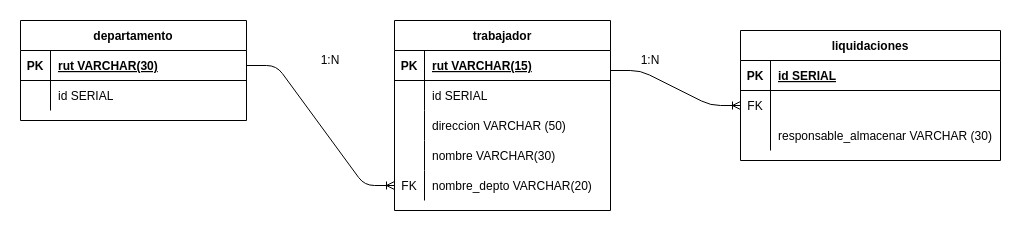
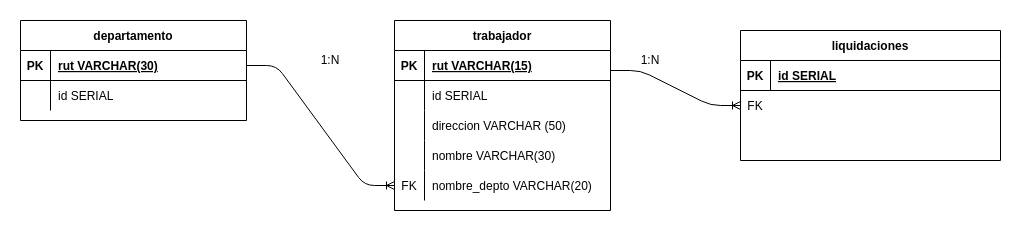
  <mxCell id="0" />
  <mxCell id="1" parent="0" />
  <mxCell id="2" value="trabajador" style="shape=table;startSize=30;container=1;collapsible=1;childLayout=tableLayout;fixedRows=1;rowLines=0;fontStyle=1;align=center;resizeLast=1;" vertex="1" parent="1"><mxGeometry x="394" y="20" width="216" height="190" as="geometry" /></mxCell>
  <mxCell id="3" value="" style="shape=partialRectangle;collapsible=0;dropTarget=0;pointerEvents=0;fillColor=none;top=0;left=0;bottom=1;right=0;points=[[0,0.5],[1,0.5]];portConstraint=eastwest;" vertex="1" parent="2"><mxGeometry y="30" width="216" height="30" as="geometry" /></mxCell>
  <mxCell id="4" value="PK" style="shape=partialRectangle;connectable=0;fillColor=none;top=0;left=0;bottom=0;right=0;fontStyle=1;overflow=hidden;" vertex="1" parent="3"><mxGeometry width="30" height="30" as="geometry" /></mxCell>
  <mxCell id="5" value="rut VARCHAR(15)" style="shape=partialRectangle;connectable=0;fillColor=none;top=0;left=0;bottom=0;right=0;align=left;spacingLeft=6;fontStyle=5;overflow=hidden;" vertex="1" parent="3"><mxGeometry x="30" width="186" height="30" as="geometry" /></mxCell>
  <mxCell id="6" value="" style="shape=partialRectangle;collapsible=0;dropTarget=0;pointerEvents=0;fillColor=none;top=0;left=0;bottom=0;right=0;points=[[0,0.5],[1,0.5]];portConstraint=eastwest;" vertex="1" parent="2"><mxGeometry y="60" width="216" height="30" as="geometry" /></mxCell>
  <mxCell id="7" value="" style="shape=partialRectangle;connectable=0;fillColor=none;top=0;left=0;bottom=0;right=0;editable=1;overflow=hidden;" vertex="1" parent="6"><mxGeometry width="30" height="30" as="geometry" /></mxCell>
  <mxCell id="8" value="id SERIAL" style="shape=partialRectangle;connectable=0;fillColor=none;top=0;left=0;bottom=0;right=0;align=left;spacingLeft=6;overflow=hidden;" vertex="1" parent="6"><mxGeometry x="30" width="186" height="30" as="geometry" /></mxCell>
  <mxCell id="9" value="" style="shape=partialRectangle;collapsible=0;dropTarget=0;pointerEvents=0;fillColor=none;top=0;left=0;bottom=0;right=0;points=[[0,0.5],[1,0.5]];portConstraint=eastwest;" vertex="1" parent="2"><mxGeometry y="90" width="216" height="30" as="geometry" /></mxCell>
  <mxCell id="10" value="" style="shape=partialRectangle;connectable=0;fillColor=none;top=0;left=0;bottom=0;right=0;editable=1;overflow=hidden;" vertex="1" parent="9"><mxGeometry width="30" height="30" as="geometry" /></mxCell>
  <mxCell id="11" value="direccion VARCHAR (50)" style="shape=partialRectangle;connectable=0;fillColor=none;top=0;left=0;bottom=0;right=0;align=left;spacingLeft=6;overflow=hidden;" vertex="1" parent="9"><mxGeometry x="30" width="186" height="30" as="geometry" /></mxCell>
  <mxCell id="12" value="" style="shape=partialRectangle;collapsible=0;dropTarget=0;pointerEvents=0;fillColor=none;top=0;left=0;bottom=0;right=0;points=[[0,0.5],[1,0.5]];portConstraint=eastwest;" vertex="1" parent="2"><mxGeometry y="120" width="216" height="30" as="geometry" /></mxCell>
  <mxCell id="13" value="" style="shape=partialRectangle;connectable=0;fillColor=none;top=0;left=0;bottom=0;right=0;editable=1;overflow=hidden;" vertex="1" parent="12"><mxGeometry width="30" height="30" as="geometry" /></mxCell>
  <mxCell id="14" value="nombre VARCHAR(30)" style="shape=partialRectangle;connectable=0;fillColor=none;top=0;left=0;bottom=0;right=0;align=left;spacingLeft=6;overflow=hidden;" vertex="1" parent="12"><mxGeometry x="30" width="186" height="30" as="geometry" /></mxCell>
  <mxCell id="15" value="" style="shape=partialRectangle;collapsible=0;dropTarget=0;pointerEvents=0;fillColor=none;top=0;left=0;bottom=0;right=0;points=[[0,0.5],[1,0.5]];portConstraint=eastwest;" vertex="1" parent="2"><mxGeometry y="150" width="216" height="30" as="geometry" /></mxCell>
  <mxCell id="16" value="FK" style="shape=partialRectangle;connectable=0;fillColor=none;top=0;left=0;bottom=0;right=0;editable=1;overflow=hidden;" vertex="1" parent="15"><mxGeometry width="30" height="30" as="geometry" /></mxCell>
  <mxCell id="17" value="nombre_depto VARCHAR(20)" style="shape=partialRectangle;connectable=0;fillColor=none;top=0;left=0;bottom=0;right=0;align=left;spacingLeft=6;overflow=hidden;" vertex="1" parent="15"><mxGeometry x="30" width="186" height="30" as="geometry" /></mxCell>
  <mxCell id="18" value="departamento" style="shape=table;startSize=30;container=1;collapsible=1;childLayout=tableLayout;fixedRows=1;rowLines=0;fontStyle=1;align=center;resizeLast=1;" vertex="1" parent="1"><mxGeometry x="20" y="20" width="226" height="100" as="geometry" /></mxCell>
  <mxCell id="19" value="" style="shape=partialRectangle;collapsible=0;dropTarget=0;pointerEvents=0;fillColor=none;top=0;left=0;bottom=1;right=0;points=[[0,0.5],[1,0.5]];portConstraint=eastwest;" vertex="1" parent="18"><mxGeometry y="30" width="226" height="30" as="geometry" /></mxCell>
  <mxCell id="20" value="PK" style="shape=partialRectangle;connectable=0;fillColor=none;top=0;left=0;bottom=0;right=0;fontStyle=1;overflow=hidden;" vertex="1" parent="19"><mxGeometry width="30" height="30" as="geometry" /></mxCell>
  <mxCell id="21" value="rut VARCHAR(30)" style="shape=partialRectangle;connectable=0;fillColor=none;top=0;left=0;bottom=0;right=0;align=left;spacingLeft=6;fontStyle=5;overflow=hidden;" vertex="1" parent="19"><mxGeometry x="30" width="196" height="30" as="geometry" /></mxCell>
  <mxCell id="22" value="" style="shape=partialRectangle;collapsible=0;dropTarget=0;pointerEvents=0;fillColor=none;top=0;left=0;bottom=0;right=0;points=[[0,0.5],[1,0.5]];portConstraint=eastwest;" vertex="1" parent="18"><mxGeometry y="60" width="226" height="30" as="geometry" /></mxCell>
  <mxCell id="23" value="" style="shape=partialRectangle;connectable=0;fillColor=none;top=0;left=0;bottom=0;right=0;editable=1;overflow=hidden;" vertex="1" parent="22"><mxGeometry width="30" height="30" as="geometry" /></mxCell>
  <mxCell id="24" value="id SERIAL" style="shape=partialRectangle;connectable=0;fillColor=none;top=0;left=0;bottom=0;right=0;align=left;spacingLeft=6;overflow=hidden;" vertex="1" parent="22"><mxGeometry x="30" width="196" height="30" as="geometry" /></mxCell>
  <mxCell id="25" value="liquidaciones" style="shape=table;startSize=30;container=1;collapsible=1;childLayout=tableLayout;fixedRows=1;rowLines=0;fontStyle=1;align=center;resizeLast=1;" vertex="1" parent="1"><mxGeometry x="740" y="30" width="260" height="130" as="geometry" /></mxCell>
  <mxCell id="26" value="" style="shape=partialRectangle;collapsible=0;dropTarget=0;pointerEvents=0;fillColor=none;top=0;left=0;bottom=1;right=0;points=[[0,0.5],[1,0.5]];portConstraint=eastwest;" vertex="1" parent="25"><mxGeometry y="30" width="260" height="30" as="geometry" /></mxCell>
  <mxCell id="27" value="PK" style="shape=partialRectangle;connectable=0;fillColor=none;top=0;left=0;bottom=0;right=0;fontStyle=1;overflow=hidden;" vertex="1" parent="26"><mxGeometry width="30" height="30" as="geometry" /></mxCell>
  <mxCell id="28" value="id SERIAL" style="shape=partialRectangle;connectable=0;fillColor=none;top=0;left=0;bottom=0;right=0;align=left;spacingLeft=6;fontStyle=5;overflow=hidden;" vertex="1" parent="26"><mxGeometry x="30" width="230" height="30" as="geometry" /></mxCell>
  <mxCell id="29" value="" style="shape=partialRectangle;collapsible=0;dropTarget=0;pointerEvents=0;fillColor=none;top=0;left=0;bottom=0;right=0;points=[[0,0.5],[1,0.5]];portConstraint=eastwest;" vertex="1" parent="25"><mxGeometry y="60" width="260" height="30" as="geometry" /></mxCell>
  <mxCell id="30" value="FK" style="shape=partialRectangle;connectable=0;fillColor=none;top=0;left=0;bottom=0;right=0;editable=1;overflow=hidden;" vertex="1" parent="29"><mxGeometry width="30" height="30" as="geometry" /></mxCell>
  <mxCell id="31" value="" style="shape=partialRectangle;collapsible=0;dropTarget=0;pointerEvents=0;fillColor=none;top=0;left=0;bottom=0;right=0;points=[[0,0.5],[1,0.5]];portConstraint=eastwest;" vertex="1" parent="25"><mxGeometry y="90" width="260" height="30" as="geometry" /></mxCell>
  <mxCell id="32" value="" style="shape=partialRectangle;connectable=0;fillColor=none;top=0;left=0;bottom=0;right=0;editable=1;overflow=hidden;" vertex="1" parent="31"><mxGeometry width="30" height="30" as="geometry" /></mxCell>
- <mxCell id="33" value="responsable_almacenar VARCHAR (30)" style="shape=partialRectangle;connectable=0;fillColor=none;top=0;left=0;bottom=0;right=0;align=left;spacingLeft=6;overflow=hidden;" vertex="1" parent="31"><mxGeometry x="30" width="230" height="30" as="geometry" /></mxCell>
  <mxCell id="34" value="1:N" style="text;html=1;strokeColor=none;fillColor=none;align=center;verticalAlign=middle;whiteSpace=wrap;rounded=0;" vertex="1" parent="1"><mxGeometry x="310" y="50" width="40" height="20" as="geometry" /></mxCell>
  <mxCell id="35" value="1:N" style="text;html=1;strokeColor=none;fillColor=none;align=center;verticalAlign=middle;whiteSpace=wrap;rounded=0;" vertex="1" parent="1"><mxGeometry x="630" y="50" width="40" height="20" as="geometry" /></mxCell>
  <mxCell id="36" value="" style="edgeStyle=entityRelationEdgeStyle;fontSize=12;html=1;endArrow=ERoneToMany;exitX=1;exitY=0.5;exitDx=0;exitDy=0;entryX=0;entryY=0.5;entryDx=0;entryDy=0;" edge="1" parent="1" source="19" target="15"><mxGeometry width="100" height="100" relative="1" as="geometry"><mxPoint x="380" y="240" as="sourcePoint" /><mxPoint x="480" y="140" as="targetPoint" /></mxGeometry></mxCell>
  <mxCell id="37" value="" style="edgeStyle=entityRelationEdgeStyle;fontSize=12;html=1;endArrow=ERoneToMany;exitX=1;exitY=0.5;exitDx=0;exitDy=0;entryX=0;entryY=0.5;entryDx=0;entryDy=0;" edge="1" parent="1" target="29"><mxGeometry width="100" height="100" relative="1" as="geometry"><mxPoint x="610" y="70" as="sourcePoint" /><mxPoint x="758" y="190" as="targetPoint" /></mxGeometry></mxCell>
